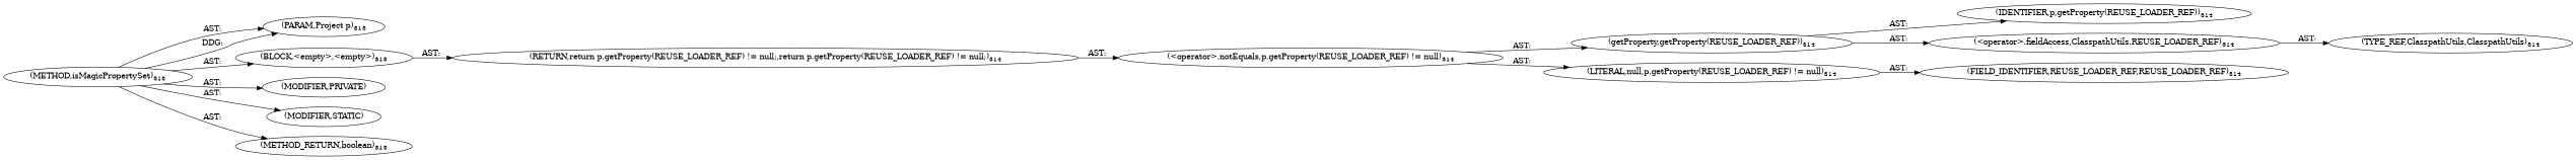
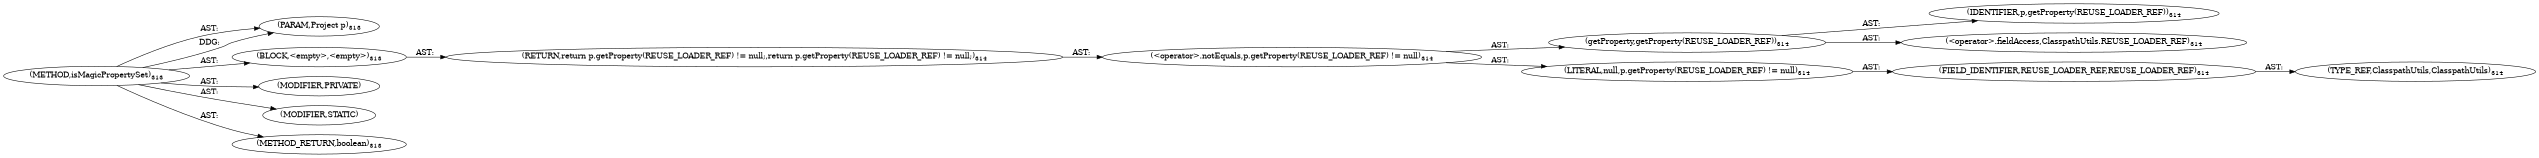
  digraph {
    rankdir=LR
    n1 [label=<(METHOD,isMagicPropertySet)<SUB>313</SUB>>]
    n2 [label=<(PARAM,Project p)<SUB>313</SUB>>]
    n3 [label=<(BLOCK,&lt;empty&gt;,&lt;empty&gt;)<SUB>313</SUB>>]
    n4 [label=<(MODIFIER,PRIVATE)>]
    n5 [label=<(MODIFIER,STATIC)>]
    n6 [label=<(METHOD_RETURN,boolean)<SUB>313</SUB>>]
    n7 [label=<(RETURN,return p.getProperty(REUSE_LOADER_REF) != null;,return p.getProperty(REUSE_LOADER_REF) != null;)<SUB>314</SUB>>]
    n8 [label=<(&lt;operator&gt;.notEquals,p.getProperty(REUSE_LOADER_REF) != null)<SUB>314</SUB>>]
    n9 [label=<(getProperty,getProperty(REUSE_LOADER_REF))<SUB>314</SUB>>]
    n10 [label=<(LITERAL,null,p.getProperty(REUSE_LOADER_REF) != null)<SUB>314</SUB>>]
    n11 [label=<(IDENTIFIER,p,getProperty(REUSE_LOADER_REF))<SUB>314</SUB>>]
    n12 [label=<(&lt;operator&gt;.fieldAccess,ClasspathUtils.REUSE_LOADER_REF)<SUB>314</SUB>>]
    n13 [label=<(FIELD_IDENTIFIER,REUSE_LOADER_REF,REUSE_LOADER_REF)<SUB>314</SUB>>]
    n14 [label=<(TYPE_REF,ClasspathUtils,ClasspathUtils)<SUB>314</SUB>>]
    n1 -> n2 [label="AST: "]
    n1 -> n2 [label="DDG: "]
    n1 -> n3 [label="AST: "]
    n1 -> n4 [label="AST: "]
    n1 -> n5 [label="AST: "]
    n1 -> n6 [label="AST: "]
    n3 -> n7 [label="AST: "]
    n7 -> n8 [label="AST: "]
    n8 -> n9 [label="AST: "]
    n8 -> n10 [label="AST: "]
    n9 -> n11 [label="AST: "]
    n9 -> n12 [label="AST: "]
    n10 -> n13 [label="AST: "]
-   n12 -> n14 [label="AST: "]
+   n13 -> n14 [label="AST: "]
  }
